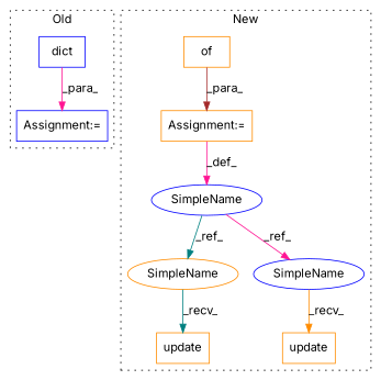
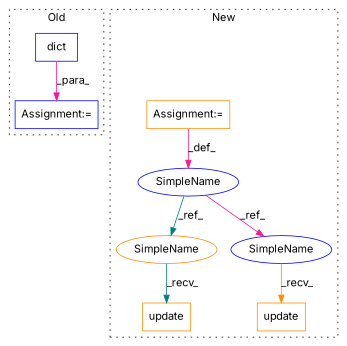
  digraph {
    fontname=Inter
    node [a=32 l=8 shape=box color=darkorange fontname=Inter]
    edge [color=deeppink fontname=Inter]
    n1 [l="5,1" label=dict s="1789,1810" color=blue]
    n2 [a=7 l=1 label="Assignment:=" s=1788 color=blue]
    n3 [l="7,1" label=update s="1966,2000"]
    n4 [a=7 l=1 label="Assignment:=" s=1938]
    n5 [l="7,1" label=update s="2020,2042"]
    n6 [a=42 label=SimpleName s=1930 shape=ellipse color=blue]
-   n7 [l=4 label=of s=1943]
    n8 [a=42 label=SimpleName s=1957 shape=ellipse]
    n9 [a=42 label=SimpleName s=2011 shape=ellipse color=blue]
    subgraph cluster_1 {
      label=Old
      style=dotted
      n1
      n2
    }
    subgraph cluster_2 {
      label=New
      style=dotted
      n3
      n4
      n5
      n6
-     n7
      n8
      n9
    }
    n1 -> n2 [label=_para_]
    n4 -> n6 [label=_def_]
    n6 -> n8 [label=_ref_ color=teal]
    n6 -> n9 [label=_ref_]
-   n7 -> n4 [label=_para_ color=brown]
    n8 -> n3 [label=_recv_ color=teal]
    n9 -> n5 [label=_recv_ color=darkorange]
  }
